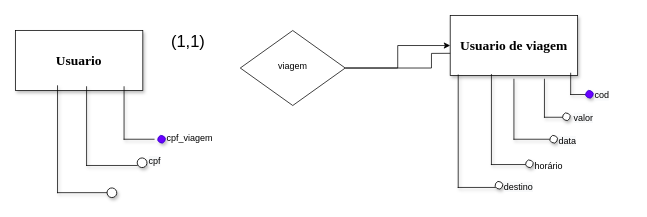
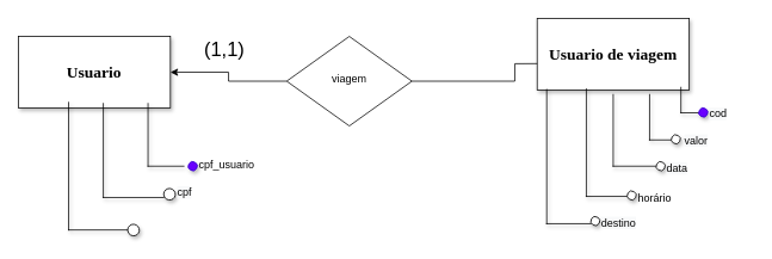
  <mxCell id="0" />
  <mxCell id="1" parent="0" />
  <mxCell id="2" value="" style="edgeStyle=orthogonalEdgeStyle;rounded=0;orthogonalLoop=1;jettySize=auto;html=1;" parent="1" source="4" edge="1"><mxGeometry relative="1" as="geometry"><mxPoint x="690" y="70" as="targetPoint" /></mxGeometry></mxCell>
- <mxCell id="3" value="" style="edgeStyle=orthogonalEdgeStyle;rounded=0;orthogonalLoop=1;jettySize=auto;html=1;" parent="1" source="4" target="14" edge="1"><mxGeometry relative="1" as="geometry" /></mxCell>
+ <mxCell id="3" value="" style="edgeStyle=orthogonalEdgeStyle;rounded=0;orthogonalLoop=1;jettySize=auto;html=1;" parent="1" source="4" target="5" edge="1"><mxGeometry relative="1" as="geometry" /></mxCell>
  <mxCell id="4" value="viagem" style="rhombus;whiteSpace=wrap;html=1;shadow=0;fontFamily=Helvetica;fontSize=12;align=center;strokeWidth=1;spacing=6;spacingTop=-4;" parent="1" vertex="1"><mxGeometry x="320" y="40" width="140" height="100" as="geometry" /></mxCell>
  <mxCell id="5" value="&lt;h2 style=&quot;line-height: 1.8&quot;&gt;Usuario&lt;/h2&gt;" style="rounded=0;whiteSpace=wrap;html=1;fontStyle=0;fontFamily=Times New Roman;shadow=1;" parent="1" vertex="1"><mxGeometry x="20" y="40" width="170" height="80" as="geometry" /></mxCell>
  <mxCell id="6" value="" style="ellipse;whiteSpace=wrap;html=1;shadow=1;fontFamily=Times New Roman;rotation=30;fillColor=#6a00ff;fontColor=#ffffff;strokeColor=#3700CC;" parent="1" vertex="1"><mxGeometry x="210" y="180" width="10" height="10" as="geometry" /></mxCell>
  <mxCell id="7" value="" style="shape=partialRectangle;whiteSpace=wrap;html=1;bottom=0;right=0;fillColor=none;shadow=1;fontFamily=Times New Roman;rotation=-90;" parent="1" vertex="1"><mxGeometry x="150" y="130" width="70" height="40" as="geometry" /></mxCell>
- <mxCell id="8" value="&lt;div style=&quot;text-align: center&quot;&gt;&lt;span&gt;&lt;font face=&quot;helvetica&quot;&gt;cpf_viagem&lt;/font&gt;&lt;/span&gt;&lt;/div&gt;" style="text;whiteSpace=wrap;html=1;fontFamily=Times New Roman;" parent="1" vertex="1"><mxGeometry x="220" y="170" width="90" height="40" as="geometry" /></mxCell>
+ <mxCell id="8" value="&lt;div style=&quot;text-align: center&quot;&gt;&lt;span&gt;&lt;font face=&quot;helvetica&quot;&gt;cpf_usuario&lt;/font&gt;&lt;/span&gt;&lt;/div&gt;" style="text;whiteSpace=wrap;html=1;fontFamily=Times New Roman;" parent="1" vertex="1"><mxGeometry x="220" y="170" width="90" height="40" as="geometry" /></mxCell>
  <mxCell id="9" value="" style="shape=partialRectangle;whiteSpace=wrap;html=1;bottom=0;right=0;fillColor=none;shadow=1;fontFamily=Times New Roman;rotation=-90;" parent="1" vertex="1"><mxGeometry x="96.25" y="133.75" width="105" height="67.5" as="geometry" /></mxCell>
  <mxCell id="10" value="" style="ellipse;whiteSpace=wrap;html=1;shadow=1;fontFamily=Times New Roman;rotation=30;direction=south;" parent="1" vertex="1"><mxGeometry x="182.505" y="209.995" width="13.03" height="12.78" as="geometry" /></mxCell>
  <mxCell id="11" value="&lt;span style=&quot;color: rgb(0 , 0 , 0) ; font-family: &amp;#34;helvetica&amp;#34; ; font-size: 12px ; font-style: normal ; font-weight: 400 ; letter-spacing: normal ; text-align: center ; text-indent: 0px ; text-transform: none ; word-spacing: 0px ; background-color: rgb(248 , 249 , 250) ; display: inline ; float: none&quot;&gt;cpf&lt;/span&gt;" style="text;whiteSpace=wrap;html=1;fontFamily=Times New Roman;" parent="1" vertex="1"><mxGeometry x="195.54" y="201.38" width="80" height="30" as="geometry" /></mxCell>
  <mxCell id="12" value="" style="shape=partialRectangle;whiteSpace=wrap;html=1;bottom=0;right=0;fillColor=none;shadow=1;fontFamily=Times New Roman;rotation=-90;" parent="1" vertex="1"><mxGeometry x="40" y="150" width="142.5" height="70" as="geometry" /></mxCell>
  <mxCell id="13" value="" style="ellipse;whiteSpace=wrap;html=1;shadow=1;fontFamily=Times New Roman;rotation=30;direction=south;" parent="1" vertex="1"><mxGeometry x="142.235" y="249.995" width="13.03" height="12.78" as="geometry" /></mxCell>
  <mxCell id="14" value="&lt;h2 style=&quot;line-height: 1.8&quot;&gt;Usuario de viagem&lt;/h2&gt;" style="rounded=0;whiteSpace=wrap;html=1;fontStyle=0;fontFamily=Times New Roman;shadow=1;" parent="1" vertex="1"><mxGeometry x="600" y="20" width="170" height="80" as="geometry" /></mxCell>
  <mxCell id="15" value="&lt;div style=&quot;text-align: center&quot;&gt;&lt;span&gt;&lt;font face=&quot;helvetica&quot; style=&quot;font-size: 22px&quot;&gt;(1,1)&lt;/font&gt;&lt;/span&gt;&lt;/div&gt;" style="text;whiteSpace=wrap;html=1;fontFamily=Times New Roman;" parent="1" vertex="1"><mxGeometry x="225.54" y="35" width="60" height="40" as="geometry" /></mxCell>
  <mxCell id="16" value="" style="shape=partialRectangle;whiteSpace=wrap;html=1;bottom=0;right=0;fillColor=none;shadow=1;fontFamily=Times New Roman;fontSize=22;strokeColor=#000000;rotation=-90;" parent="1" vertex="1"><mxGeometry x="560.69" y="149.31" width="150" height="50" as="geometry" /></mxCell>
  <mxCell id="17" value="" style="ellipse;whiteSpace=wrap;html=1;shadow=1;fontFamily=Times New Roman;rotation=30;" parent="1" vertex="1"><mxGeometry x="660" y="241.38" width="10" height="10" as="geometry" /></mxCell>
  <mxCell id="18" value="&lt;span style=&quot;color: rgb(0 , 0 , 0) ; font-family: &amp;#34;helvetica&amp;#34; ; font-size: 12px ; font-style: normal ; font-weight: 400 ; letter-spacing: normal ; text-align: center ; text-indent: 0px ; text-transform: none ; word-spacing: 0px ; background-color: rgb(248 , 249 , 250) ; display: inline ; float: none&quot;&gt;destino&lt;/span&gt;" style="text;whiteSpace=wrap;html=1;fontSize=22;fontFamily=Times New Roman;" parent="1" vertex="1"><mxGeometry x="670" y="226.38" width="80" height="40" as="geometry" /></mxCell>
  <mxCell id="19" value="" style="shape=partialRectangle;whiteSpace=wrap;html=1;bottom=0;right=0;fillColor=none;shadow=1;fontFamily=Times New Roman;fontSize=22;strokeColor=#000000;rotation=-90;" parent="1" vertex="1"><mxGeometry x="620" y="133.75" width="120" height="50" as="geometry" /></mxCell>
  <mxCell id="20" value="" style="shape=partialRectangle;whiteSpace=wrap;html=1;bottom=0;right=0;fillColor=none;shadow=1;fontFamily=Times New Roman;fontSize=22;strokeColor=#000000;rotation=-90;" parent="1" vertex="1"><mxGeometry x="670" y="120" width="80" height="50" as="geometry" /></mxCell>
  <mxCell id="21" value="&lt;div style=&quot;text-align: center&quot;&gt;&lt;span style=&quot;font-size: 12px&quot;&gt;&lt;font face=&quot;helvetica&quot;&gt;horário&lt;/font&gt;&lt;/span&gt;&lt;/div&gt;" style="text;whiteSpace=wrap;html=1;fontSize=22;fontFamily=Times New Roman;" parent="1" vertex="1"><mxGeometry x="710.69" y="197.77" width="80" height="40" as="geometry" /></mxCell>
  <mxCell id="22" value="" style="ellipse;whiteSpace=wrap;html=1;shadow=1;fontFamily=Times New Roman;rotation=30;" parent="1" vertex="1"><mxGeometry x="700.69" y="212.77" width="10" height="10" as="geometry" /></mxCell>
  <mxCell id="23" value="" style="shape=partialRectangle;whiteSpace=wrap;html=1;bottom=0;right=0;fillColor=none;shadow=1;fontFamily=Times New Roman;fontSize=22;strokeColor=#000000;rotation=-90;" parent="1" vertex="1"><mxGeometry x="712.68" y="118.02" width="50.69" height="24.65" as="geometry" /></mxCell>
  <mxCell id="24" value="" style="ellipse;whiteSpace=wrap;html=1;shadow=1;fontFamily=Times New Roman;rotation=30;" parent="1" vertex="1"><mxGeometry x="733.02" y="180" width="10" height="10" as="geometry" /></mxCell>
  <mxCell id="25" value="" style="ellipse;whiteSpace=wrap;html=1;shadow=1;fontFamily=Times New Roman;rotation=30;" parent="1" vertex="1"><mxGeometry x="750" y="150" width="10" height="10" as="geometry" /></mxCell>
  <mxCell id="26" value="&lt;span style=&quot;color: rgb(0 , 0 , 0) ; font-family: &amp;#34;helvetica&amp;#34; ; font-size: 12px ; font-style: normal ; font-weight: 400 ; letter-spacing: normal ; text-align: center ; text-indent: 0px ; text-transform: none ; word-spacing: 0px ; background-color: rgb(248 , 249 , 250) ; display: inline ; float: none&quot;&gt;data&lt;br&gt;&lt;br&gt;&lt;/span&gt;" style="text;whiteSpace=wrap;html=1;fontSize=22;fontFamily=Times New Roman;" parent="1" vertex="1"><mxGeometry x="743.02" y="165" width="60" height="40" as="geometry" /></mxCell>
  <mxCell id="27" value="&lt;span style=&quot;color: rgb(0 , 0 , 0) ; font-family: &amp;#34;helvetica&amp;#34; ; font-size: 12px ; font-style: normal ; font-weight: 400 ; letter-spacing: normal ; text-align: center ; text-indent: 0px ; text-transform: none ; word-spacing: 0px ; background-color: rgb(248 , 249 , 250) ; display: inline ; float: none&quot;&gt;valor&lt;/span&gt;" style="text;whiteSpace=wrap;html=1;fontSize=22;fontFamily=Times New Roman;" parent="1" vertex="1"><mxGeometry x="763.37" y="133.75" width="60" height="40" as="geometry" /></mxCell>
  <mxCell id="28" value="" style="shape=partialRectangle;whiteSpace=wrap;html=1;bottom=0;right=0;fillColor=none;shadow=1;fontFamily=Times New Roman;fontSize=22;strokeColor=#000000;rotation=-90;" vertex="1" parent="1"><mxGeometry x="758.84" y="98.84" width="28.37" height="24.65" as="geometry" /></mxCell>
  <mxCell id="29" value="" style="ellipse;whiteSpace=wrap;html=1;shadow=1;fontFamily=Times New Roman;rotation=30;fillColor=#6a00ff;strokeColor=#3700CC;fontColor=#ffffff;" vertex="1" parent="1"><mxGeometry x="780.69" y="120" width="10" height="10" as="geometry" /></mxCell>
  <mxCell id="30" value="&lt;span style=&quot;color: rgb(0 , 0 , 0) ; font-family: &amp;#34;helvetica&amp;#34; ; font-size: 12px ; font-style: normal ; font-weight: 400 ; letter-spacing: normal ; text-align: center ; text-indent: 0px ; text-transform: none ; word-spacing: 0px ; background-color: rgb(248 , 249 , 250) ; display: inline ; float: none&quot;&gt;cod&lt;/span&gt;" style="text;whiteSpace=wrap;html=1;fontSize=17;" vertex="1" parent="1"><mxGeometry x="790.69" y="109.31" width="50" height="40" as="geometry" /></mxCell>
